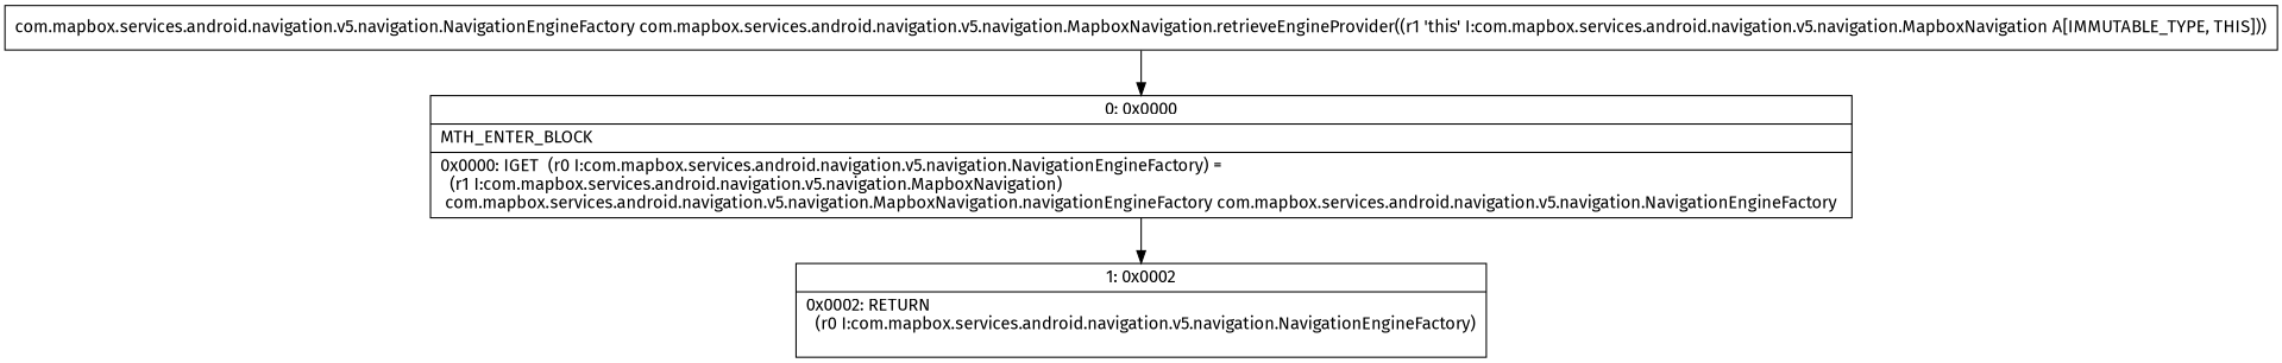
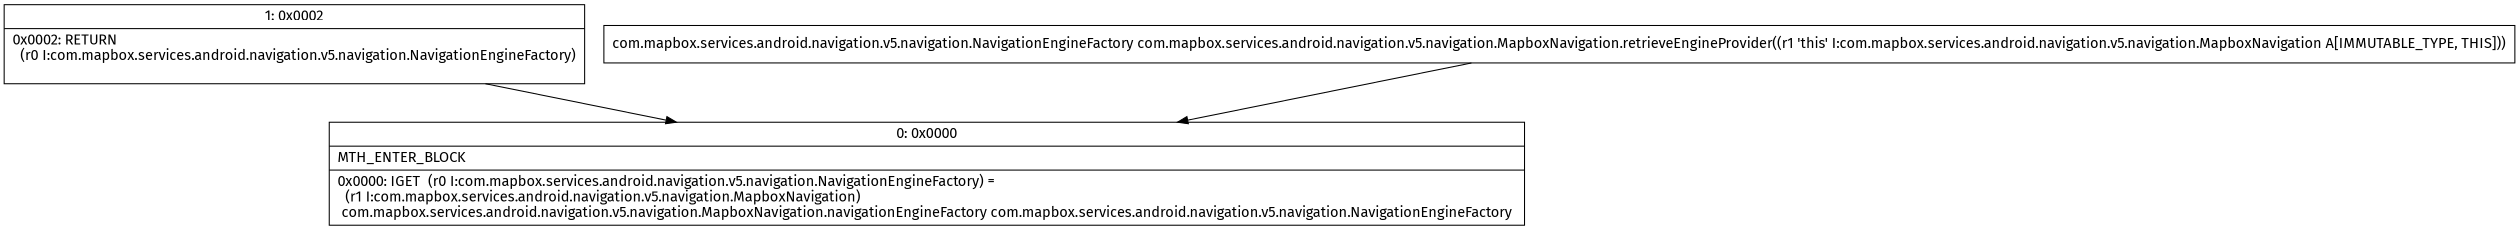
  digraph {
    fontname="Fira Sans"
    node [shape=record fontname="Fira Sans"]
    edge [fontname="Fira Sans"]
    n1 [label="{0\:\ 0x0000|MTH_ENTER_BLOCK\l|0x0000: IGET  (r0 I:com.mapbox.services.android.navigation.v5.navigation.NavigationEngineFactory) = \l  (r1 I:com.mapbox.services.android.navigation.v5.navigation.MapboxNavigation)\l com.mapbox.services.android.navigation.v5.navigation.MapboxNavigation.navigationEngineFactory com.mapbox.services.android.navigation.v5.navigation.NavigationEngineFactory \l}"]
    n2 [label="{1\:\ 0x0002|0x0002: RETURN  \l  (r0 I:com.mapbox.services.android.navigation.v5.navigation.NavigationEngineFactory)\l \l}"]
    n3 [label="{com.mapbox.services.android.navigation.v5.navigation.NavigationEngineFactory com.mapbox.services.android.navigation.v5.navigation.MapboxNavigation.retrieveEngineProvider((r1 'this' I:com.mapbox.services.android.navigation.v5.navigation.MapboxNavigation A[IMMUTABLE_TYPE, THIS])) }"]
-   n1 -> n2
+   n2 -> n1
    n3 -> n1
  }
